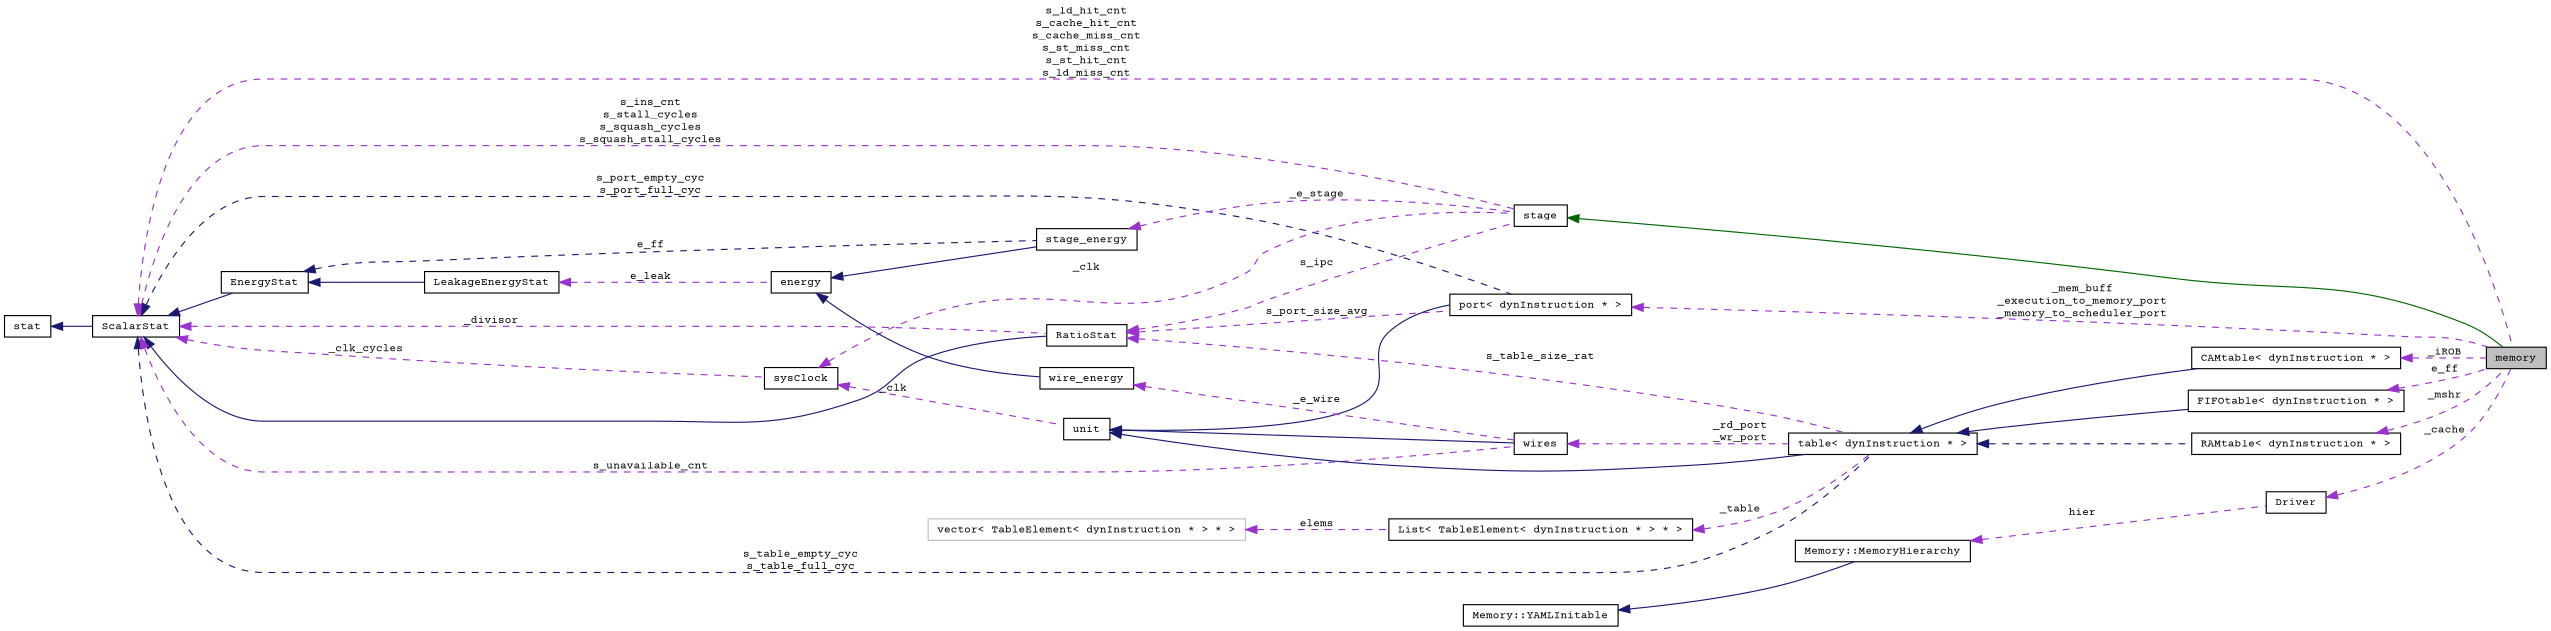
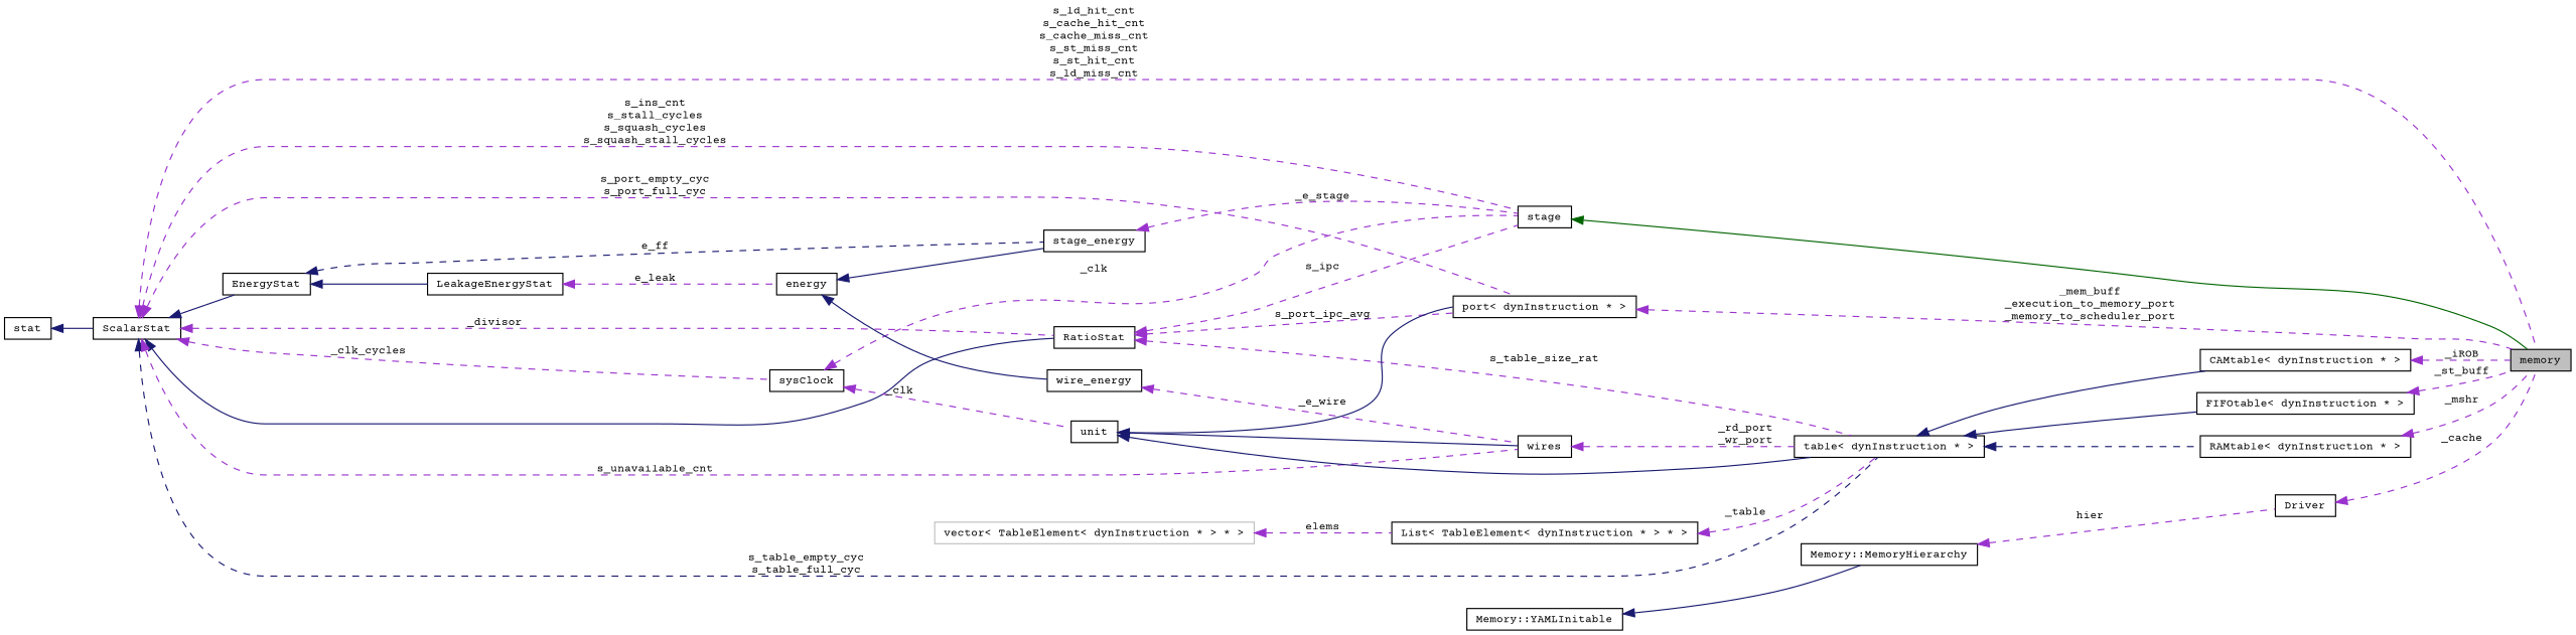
  digraph {
    fontname="Courier Prime"
    rankdir=LR
    node [color=black fillcolor=white fontname="Courier Prime" fontsize=10 shape=record style=filled]
    edge [color=darkorchid3 dir=back fontname="Courier Prime" fontsize=10 labelfontname=Helvetica labelfontsize=10 style=dashed]
    n1 [fillcolor=grey75 fontcolor=black height=0.2 label=memory width=0.4]
    n2 [height=0.2 label=stage width=0.4]
    n3 [height=0.2 label=ScalarStat width=0.4]
    n4 [height=0.2 label=RatioStat width=0.4]
    n5 [height=0.2 label=sysClock width=0.4]
    n6 [height=0.2 label=EnergyStat width=0.4]
    n7 [height=0.2 label="table\< dynInstruction * \>" width=0.4]
    n8 [height=0.2 label=wires width=0.4]
    n9 [height=0.2 label="port\< dynInstruction * \>" width=0.4]
    n10 [height=0.2 label=unit width=0.4]
    n11 [height=0.2 label=stage_energy width=0.4]
    n12 [height=0.2 label=LeakageEnergyStat width=0.4]
    n13 [height=0.2 label="FIFOtable\< dynInstruction * \>" width=0.4]
    n14 [height=0.2 label="RAMtable\< dynInstruction * \>" width=0.4]
    n15 [height=0.2 label="CAMtable\< dynInstruction * \>" width=0.4]
    n16 [height=0.2 label=stat width=0.4]
    n17 [height=0.2 label=energy width=0.4]
    n18 [height=0.2 label=wire_energy width=0.4]
    n19 [height=0.2 label=Driver width=0.4]
    n20 [height=0.2 label="Memory::MemoryHierarchy" width=0.4]
    n21 [height=0.2 label="Memory::YAMLInitable" width=0.4]
    n22 [height=0.2 label="List\< TableElement\< dynInstruction * \> * \>" width=0.4]
    n23 [color=grey75 height=0.2 label="vector\< TableElement\< dynInstruction * \> * \>" width=0.4]
    n2 -> n1 [color=darkgreen style=solid]
    n3 -> n1 [label="s_ld_hit_cnt\ns_cache_hit_cnt\ns_cache_miss_cnt\ns_st_miss_cnt\ns_st_hit_cnt\ns_ld_miss_cnt"]
    n3 -> n2 [label="s_ins_cnt\ns_stall_cycles\ns_squash_cycles\ns_squash_stall_cycles"]
    n3 -> n4 [color=midnightblue style=solid]
    n3 -> n4 [label=_divisor]
    n3 -> n5 [label=_clk_cycles]
    n3 -> n6 [color=midnightblue style=solid]
    n3 -> n7 [color=midnightblue label="s_table_empty_cyc\ns_table_full_cyc"]
    n3 -> n8 [label=s_unavailable_cnt]
-   n3 -> n9 [color=midnightblue label="s_port_empty_cyc\ns_port_full_cyc"]
+   n3 -> n9 [label="s_port_empty_cyc\ns_port_full_cyc"]
    n4 -> n2 [label=s_ipc]
    n4 -> n7 [label=s_table_size_rat]
-   n4 -> n9 [label=s_port_size_avg]
+   n4 -> n9 [label=s_port_ipc_avg]
    n5 -> n2 [label=_clk]
    n5 -> n10 [label=_clk]
    n6 -> n11 [color=midnightblue label=e_ff]
    n6 -> n12 [color=midnightblue style=solid]
    n7 -> n13 [color=midnightblue style=solid]
    n7 -> n14 [color=midnightblue]
    n7 -> n15 [color=midnightblue style=solid]
    n8 -> n7 [label="_rd_port\n_wr_port"]
    n9 -> n1 [label="_mem_buff\n_execution_to_memory_port\n_memory_to_scheduler_port"]
    n10 -> n7 [color=midnightblue style=solid]
    n10 -> n8 [color=midnightblue style=solid]
    n10 -> n9 [color=midnightblue style=solid]
    n11 -> n2 [label=_e_stage]
    n12 -> n17 [label=e_leak]
-   n13 -> n1 [label=e_ff]
+   n13 -> n1 [label=_st_buff]
    n14 -> n1 [label=_mshr]
    n15 -> n1 [label=_iROB]
    n16 -> n3 [color=midnightblue style=solid]
    n17 -> n11 [color=midnightblue style=solid]
    n17 -> n18 [color=midnightblue style=solid]
    n18 -> n8 [label=_e_wire]
    n19 -> n1 [label=_cache]
    n20 -> n19 [label=hier]
    n21 -> n20 [color=midnightblue style=solid]
    n22 -> n7 [label=_table]
    n23 -> n22 [label=elems]
  }
